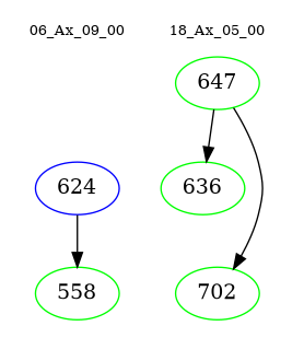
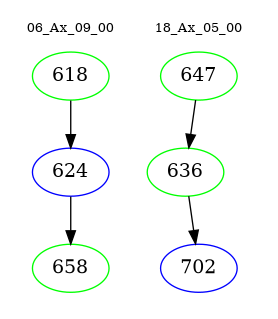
  digraph {
    node [color=green]
    edge [color=black]
+   n1 [label=618]
    n2 [color=blue label=624]
-   n3 [label=558]
+   n3 [label=658]
    n4 [label=647]
    n5 [label=636]
-   n6 [label=702]
+   n6 [color=blue label=702]
    subgraph cluster_1 {
      color=white
      fontsize=10
      label="06_Ax_09_00"
+     n1
      n2
      n3
    }
    subgraph cluster_2 {
      color=white
      fontsize=10
      label="18_Ax_05_00"
      n4
      n5
      n6
    }
+   n1 -> n2
    n2 -> n3
    n4 -> n5
-   n4 -> n6
+   n5 -> n6
  }
